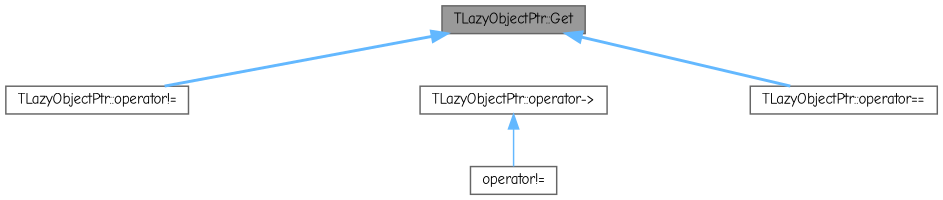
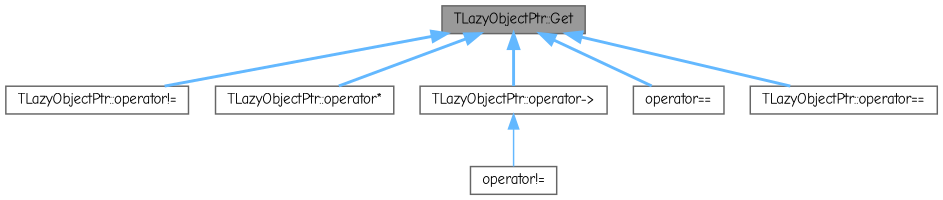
  digraph {
    fontname="Comic Neue"
    rankdir=TB
    node [color=grey40 fillcolor=white fontname="Comic Neue" fontsize=10 shape=box style=filled]
    edge [color=steelblue1 dir=back fontname="Comic Neue" fontsize=10 labelfontname=Helvetica labelfontsize=10 style=bold]
    n1 [color=gray40 fillcolor=grey60 fontcolor=black height=0.2 label="TLazyObjectPtr::Get" width=0.4]
    n2 [height=0.2 label="TLazyObjectPtr::operator!=" width=0.4]
+   n3 [height=0.2 label="TLazyObjectPtr::operator*" width=0.4]
    n4 [height=0.2 label="TLazyObjectPtr::operator-\>" width=0.4]
+   n5 [height=0.2 label="operator==" width=0.4]
    n6 [height=0.2 label="TLazyObjectPtr::operator==" width=0.4]
    n7 [height=0.2 label="operator!=" width=0.4]
    n1 -> n2
+   n1 -> n3
+   n1 -> n4
+   n1 -> n5
    n1 -> n6
    n4 -> n7 [style=solid]
  }
